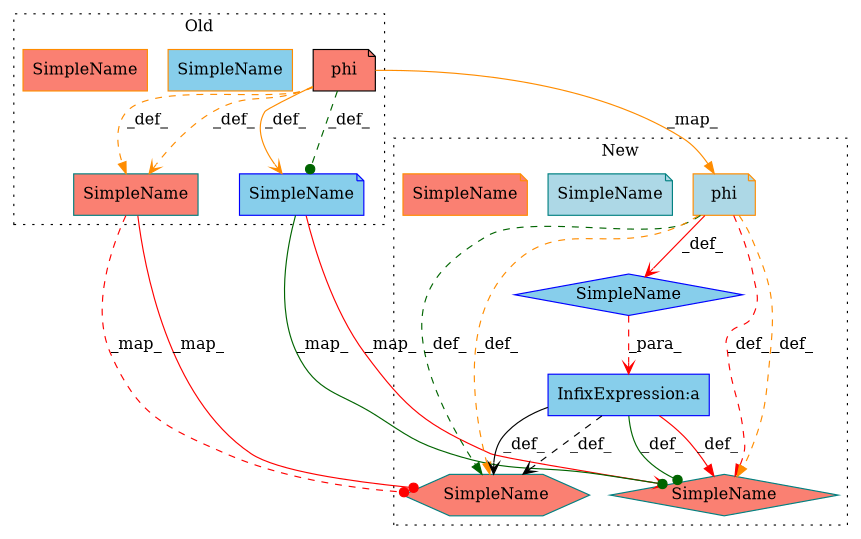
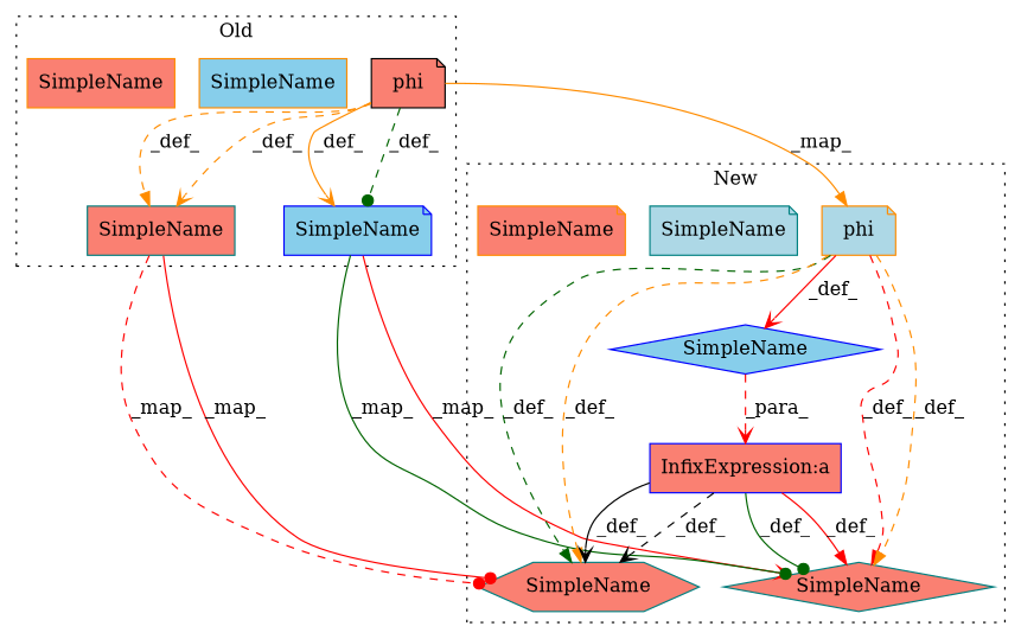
  digraph {
    node [a=42 l=4 s=2248 shape=note style=filled fillcolor=salmon color=darkorange]
    edge [color=red style=dashed arrowhead=normal]
    n1 [a=32 l="4,1" label=phi s="2258,2263" color=black]
    n2 [label=SimpleName shape=box fillcolor=skyblue]
    n3 [label=SimpleName shape=box color=teal]
    n4 [label=SimpleName s=2327 shape=box]
    n5 [label=SimpleName s=2327 fillcolor=skyblue color=blue]
    n6 [a=32 l="4,1" label=phi s="3243,3248" fillcolor=lightblue]
    n7 [label=SimpleName shape=diamond fillcolor=skyblue color=blue l="" s=""]
-   n8 [a=27 l=3 label="InfixExpression:a" s=3249 shape=box fillcolor=skyblue color=blue]
+   n8 [a=27 l=3 label="InfixExpression:a" s=3249 shape=box color=blue]
    n9 [label=SimpleName s=3232 fillcolor=lightblue color=teal]
    n10 [label=SimpleName s=3232 shape=hexagon color=teal]
    n11 [label=SimpleName s=3341]
    n12 [label=SimpleName s=3341 shape=diamond color=teal]
    subgraph cluster_1 {
      label=Old
      style=dotted
      n1
      n2
      n3
      n4
      n5
    }
    subgraph cluster_2 {
      label=New
      style=dotted
      n6
      n7
      n8
      n9
      n10
      n11
      n12
    }
    n1 -> n3 [label=_def_ color=darkorange]
    n1 -> n3 [label=_def_ color=darkorange arrowhead=vee]
    n1 -> n5 [label=_def_ color=darkorange style=solid arrowhead=vee]
    n1 -> n5 [label=_def_ color=darkgreen arrowhead=dot]
    n1 -> n6 [label=_map_ color=darkorange style=solid]
    n3 -> n10 [label=_map_ style=solid arrowhead=dot]
    n3 -> n10 [label=_map_ arrowhead=dot]
    n5 -> n12 [label=_map_ style=solid arrowhead=vee]
    n5 -> n12 [label=_map_ color=darkgreen style=solid arrowhead=dot]
    n6 -> n7 [label=_def_ style=solid arrowhead=vee]
    n6 -> n10 [label=_def_ color=darkgreen]
    n6 -> n10 [label=_def_ color=darkorange]
    n6 -> n12 [label=_def_]
    n6 -> n12 [label=_def_ color=darkorange]
    n7 -> n8 [label=_para_ arrowhead=vee]
    n8 -> n10 [label=_def_ color=black style=solid arrowhead=vee]
    n8 -> n10 [label=_def_ color=black arrowhead=vee]
    n8 -> n12 [label=_def_ color=darkgreen style=solid arrowhead=dot]
    n8 -> n12 [label=_def_ style=solid]
  }
